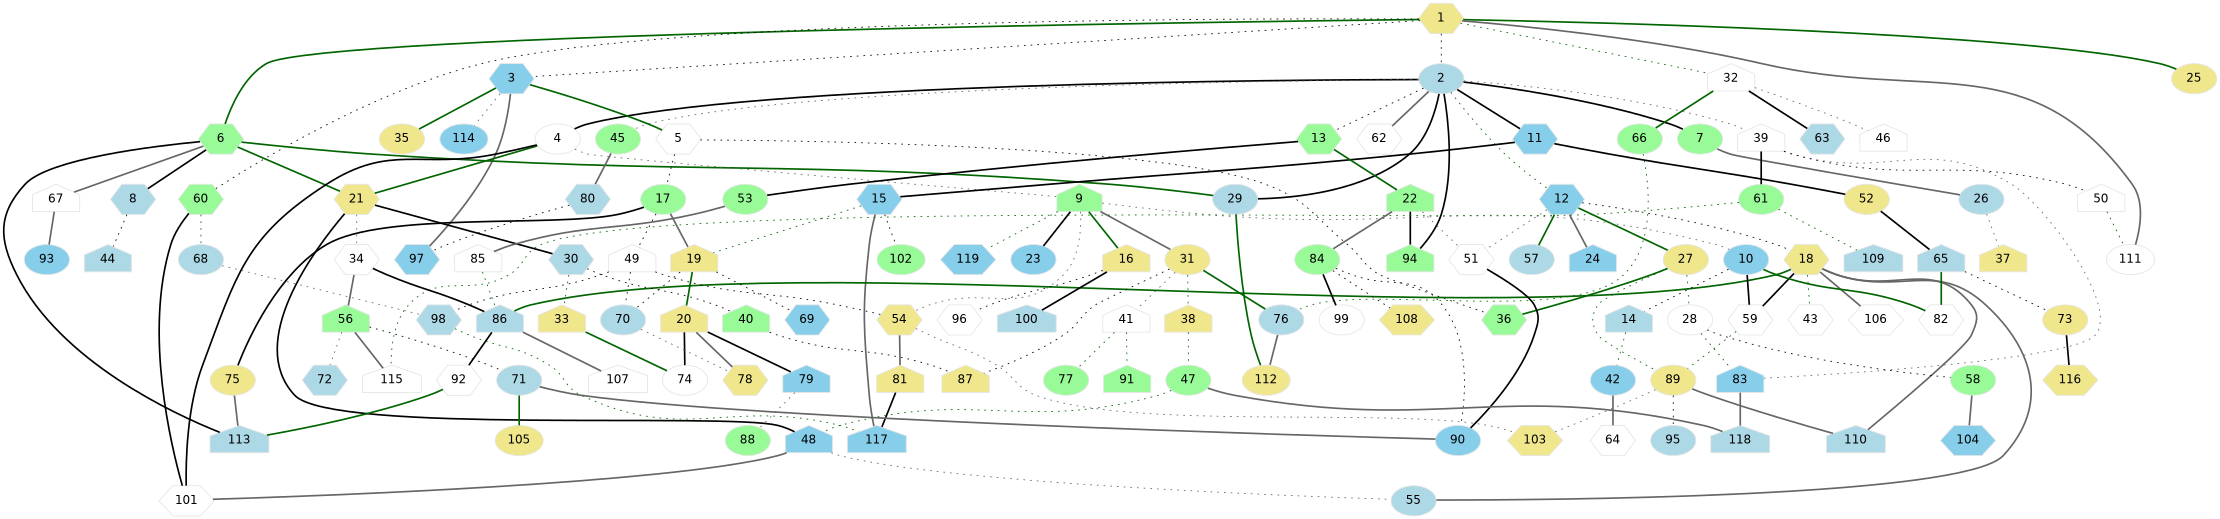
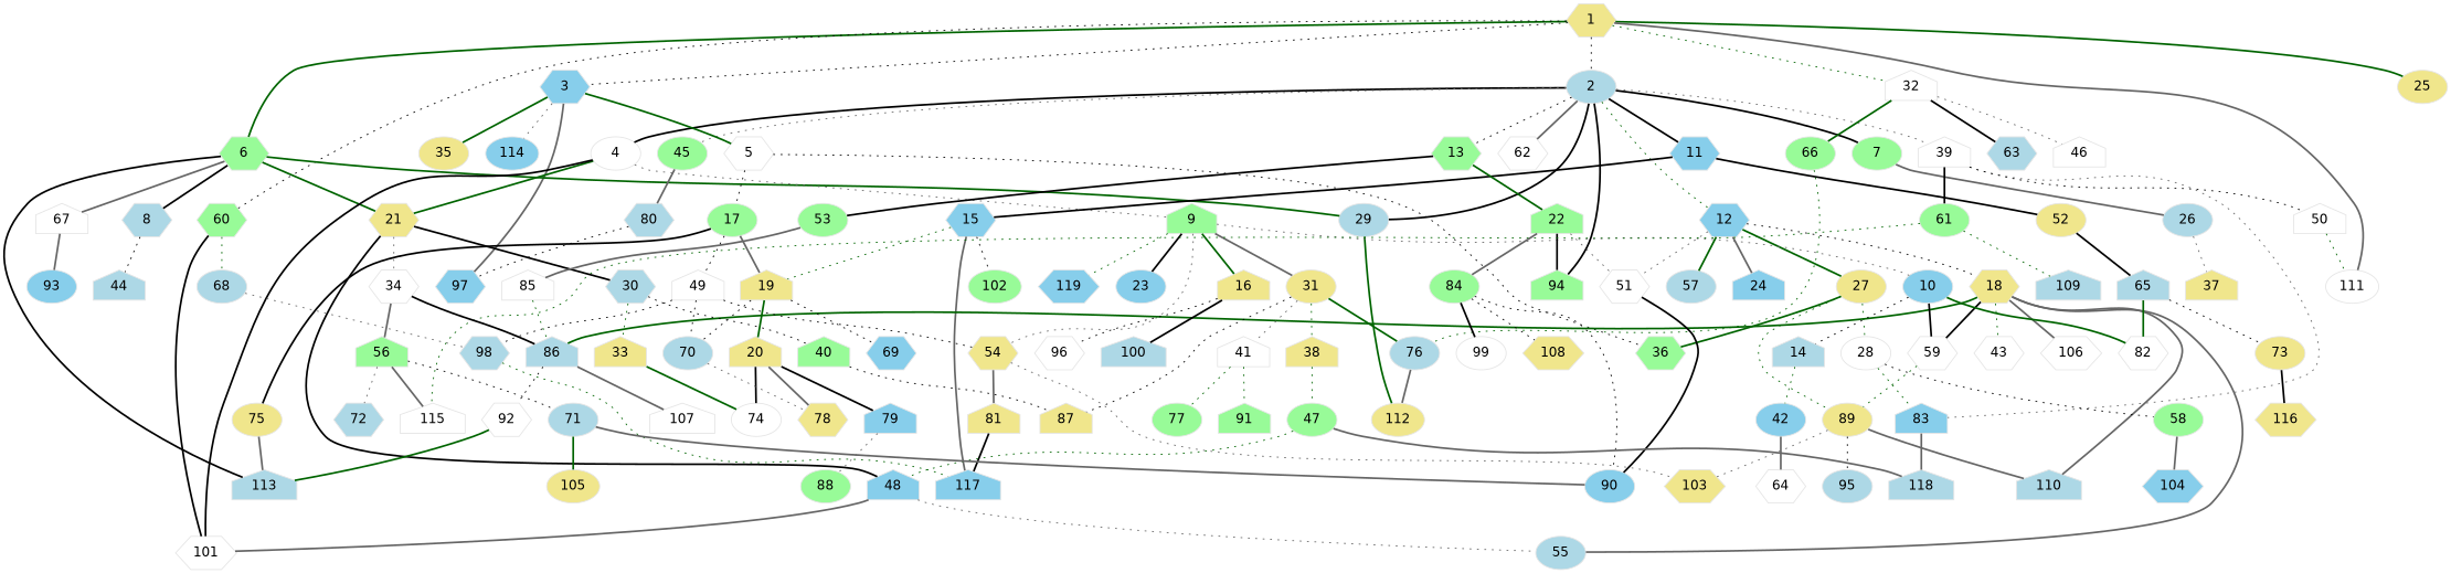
  graph {
    fontname="DejaVu Sans"
    node [color=gray90 fillcolor=white fontname="DejaVu Sans" shape=ellipse style=filled]
    edge [color=black fontname="DejaVu Sans" style=bold]
    1 [fillcolor=khaki shape=hexagon]
    2 [fillcolor=lightblue]
    3 [fillcolor=skyblue shape=hexagon]
    6 [fillcolor=palegreen shape=hexagon]
    25 [fillcolor=khaki]
    32 [shape=house]
    60 [fillcolor=palegreen shape=hexagon]
    111
    4
    7 [fillcolor=palegreen]
    11 [fillcolor=skyblue shape=hexagon]
    12 [fillcolor=skyblue shape=hexagon]
    13 [fillcolor=palegreen shape=hexagon]
    29 [fillcolor=lightblue]
    39 [shape=house]
    45 [fillcolor=palegreen]
    62 [shape=hexagon]
    94 [fillcolor=palegreen shape=house]
    5 [shape=hexagon]
    35 [fillcolor=khaki]
    97 [fillcolor=skyblue shape=hexagon]
    114 [fillcolor=skyblue]
    21 [fillcolor=khaki shape=hexagon]
    8 [fillcolor=lightblue shape=hexagon]
    67 [shape=house]
    113 [fillcolor=lightblue shape=house]
    46 [shape=house]
    63 [fillcolor=lightblue shape=hexagon]
    66 [fillcolor=palegreen]
    101 [shape=hexagon]
    68 [fillcolor=lightblue]
    9 [fillcolor=palegreen shape=house]
    26 [fillcolor=lightblue]
    15 [fillcolor=skyblue shape=hexagon]
    52 [fillcolor=khaki]
    18 [fillcolor=khaki shape=hexagon]
    24 [fillcolor=skyblue shape=house]
    27 [fillcolor=khaki]
    51 [shape=hexagon]
    57 [fillcolor=lightblue]
    22 [fillcolor=palegreen shape=house]
    53 [fillcolor=palegreen]
    112 [fillcolor=khaki]
    83 [fillcolor=skyblue shape=house]
    50 [shape=house]
    61 [fillcolor=palegreen]
    80 [fillcolor=lightblue shape=hexagon]
    17 [fillcolor=palegreen]
    36 [fillcolor=palegreen shape=hexagon]
    10 [fillcolor=skyblue]
    16 [fillcolor=khaki shape=house]
    23 [fillcolor=skyblue]
    31 [fillcolor=khaki]
    54 [fillcolor=khaki shape=hexagon]
    119 [fillcolor=skyblue shape=hexagon]
    30 [fillcolor=lightblue shape=hexagon]
    34 [shape=hexagon]
    48 [fillcolor=skyblue shape=house]
    19 [fillcolor=khaki shape=house]
    49 [shape=house]
    75 [fillcolor=khaki]
    44 [fillcolor=lightblue shape=house]
    93 [fillcolor=skyblue]
    37 [fillcolor=khaki shape=house]
    14 [fillcolor=lightblue shape=house]
    59 [shape=hexagon]
    82 [shape=hexagon]
    96 [shape=hexagon]
    100 [fillcolor=lightblue shape=house]
    38 [fillcolor=khaki shape=house]
    41 [shape=house]
    76 [fillcolor=lightblue]
    87 [fillcolor=khaki shape=house]
    81 [fillcolor=khaki shape=house]
    103 [fillcolor=khaki shape=hexagon]
    42 [fillcolor=skyblue]
    89 [fillcolor=khaki]
    102 [fillcolor=palegreen]
    117 [fillcolor=skyblue shape=house]
    65 [fillcolor=lightblue shape=house]
    43 [shape=hexagon]
    55 [fillcolor=lightblue]
    86 [fillcolor=lightblue shape=house]
    106 [shape=hexagon]
    110 [fillcolor=lightblue shape=house]
    28
    90 [fillcolor=skyblue]
    84 [fillcolor=palegreen]
    85 [shape=house]
    64 [shape=hexagon]
    20 [fillcolor=khaki shape=house]
    69 [fillcolor=skyblue shape=hexagon]
    70 [fillcolor=lightblue]
    98 [fillcolor=lightblue shape=hexagon]
    92 [shape=hexagon]
    107 [shape=house]
    74
    78 [fillcolor=khaki shape=hexagon]
    79 [fillcolor=skyblue shape=house]
    88 [fillcolor=palegreen]
    33 [fillcolor=khaki shape=house]
    40 [fillcolor=palegreen shape=house]
    56 [fillcolor=palegreen shape=house]
    99
    108 [fillcolor=khaki shape=hexagon]
    58 [fillcolor=palegreen]
    95 [fillcolor=lightblue]
    104 [fillcolor=skyblue shape=hexagon]
    118 [fillcolor=lightblue shape=house]
    47 [fillcolor=palegreen]
    77 [fillcolor=palegreen]
    91 [fillcolor=palegreen shape=house]
    71 [fillcolor=lightblue]
    72 [fillcolor=lightblue shape=hexagon]
    115 [shape=house]
    109 [fillcolor=lightblue shape=house]
    73 [fillcolor=khaki]
    105 [fillcolor=khaki]
    116 [fillcolor=khaki shape=hexagon]
    1 -- 2 [style=dotted]
    1 -- 3 [style=dotted]
    1 -- 6 [color=darkgreen]
    1 -- 25 [color=darkgreen]
    1 -- 32 [color=darkgreen style=dotted]
    1 -- 60 [style=dotted]
    1 -- 111 [color=gray40]
    2 -- 4
    2 -- 7
    2 -- 11
    2 -- 12 [color=darkgreen style=dotted]
    2 -- 13 [style=dotted]
    2 -- 29
    2 -- 39 [color=gray40 style=dotted]
    2 -- 45 [color=gray40 style=dotted]
    2 -- 62 [color=gray40]
    2 -- 94
    3 -- 5 [color=darkgreen]
    3 -- 35 [color=darkgreen]
    3 -- 97 [color=gray40]
    3 -- 114 [color=gray40 style=dotted]
    6 -- 29 [color=darkgreen]
    6 -- 21 [color=darkgreen]
    6 -- 8
    6 -- 67 [color=gray40]
    6 -- 113
    32 -- 46 [color=gray40 style=dotted]
    32 -- 63
    32 -- 66 [color=darkgreen]
    60 -- 101
    60 -- 68 [color=darkgreen style=dotted]
    4 -- 21 [color=darkgreen]
    4 -- 101
    4 -- 9 [color=gray40 style=dotted]
    7 -- 26 [color=gray40]
    11 -- 15
    11 -- 52
    12 -- 18 [style=dotted]
    12 -- 24 [color=gray40]
    12 -- 27 [color=darkgreen]
    12 -- 51 [color=gray40 style=dotted]
    12 -- 57 [color=darkgreen]
    13 -- 22 [color=darkgreen]
    13 -- 53
    29 -- 112 [color=darkgreen]
    39 -- 83 [color=gray40 style=dotted]
    39 -- 50 [style=dotted]
    39 -- 61
    45 -- 80 [color=gray40]
    5 -- 17 [style=dotted]
    5 -- 36 [style=dotted]
    21 -- 30
    21 -- 34 [color=gray40 style=dotted]
    21 -- 48
    8 -- 44 [style=dotted]
    67 -- 93 [color=gray40]
    66 -- 76 [color=darkgreen style=dotted]
    68 -- 98 [color=gray40 style=dotted]
    9 -- 10 [color=gray40 style=dotted]
    9 -- 16 [color=darkgreen]
    9 -- 23
    9 -- 31 [color=gray40]
    9 -- 54 [color=gray40 style=dotted]
    9 -- 119 [color=darkgreen style=dotted]
    26 -- 37 [color=gray40 style=dotted]
    15 -- 19 [color=darkgreen style=dotted]
    15 -- 102 [style=dotted]
    15 -- 117 [color=gray40]
    52 -- 65
    18 -- 59
    18 -- 43 [color=darkgreen style=dotted]
    18 -- 55 [color=gray40]
    18 -- 86 [color=darkgreen]
    18 -- 106 [color=gray40]
    18 -- 110 [color=gray40]
    27 -- 36 [color=darkgreen]
    27 -- 89 [color=darkgreen style=dotted]
    27 -- 28 [color=darkgreen style=dotted]
    51 -- 90
    22 -- 94
    22 -- 51 [color=gray40 style=dotted]
    22 -- 84 [color=gray40]
    53 -- 85 [color=gray40]
    83 -- 118 [color=gray40]
    50 -- 111 [color=darkgreen style=dotted]
    61 -- 115 [color=darkgreen style=dotted]
    61 -- 109 [color=darkgreen style=dotted]
    80 -- 97 [style=dotted]
    17 -- 19 [color=gray40]
    17 -- 49 [style=dotted]
    17 -- 75
    10 -- 14 [style=dotted]
    10 -- 59
    10 -- 82 [color=darkgreen]
    16 -- 96 [style=dotted]
    16 -- 100
    31 -- 38 [color=darkgreen style=dotted]
    31 -- 41 [color=gray40 style=dotted]
    31 -- 76 [color=darkgreen]
    31 -- 87 [style=dotted]
    54 -- 81 [color=gray40]
    54 -- 103 [color=gray40 style=dotted]
    30 -- 33 [color=darkgreen style=dotted]
    30 -- 40 [style=dotted]
    34 -- 86
    34 -- 56 [color=gray40]
    48 -- 101 [color=gray40]
    48 -- 55 [color=gray40 style=dotted]
    19 -- 20 [color=darkgreen]
    19 -- 69 [style=dotted]
    19 -- 70 [style=dotted]
    49 -- 54 [style=dotted]
    49 -- 70 [style=dotted]
    49 -- 98 [style=dotted]
    75 -- 113 [color=gray40]
    14 -- 42 [color=darkgreen style=dotted]
    59 -- 89 [color=darkgreen style=dotted]
    38 -- 47 [color=darkgreen style=dotted]
    41 -- 77 [color=darkgreen style=dotted]
    41 -- 91 [color=darkgreen style=dotted]
    76 -- 112 [color=gray40]
    81 -- 117
    42 -- 64 [color=gray40]
    89 -- 103 [color=gray40 style=dotted]
    89 -- 110 [color=gray40]
    89 -- 95 [style=dotted]
    65 -- 82 [color=darkgreen]
    65 -- 73 [style=dotted]
-   86 -- 92
+   86 -- 92 [style=dotted]
    86 -- 107 [color=gray40]
    28 -- 83 [color=darkgreen style=dotted]
    28 -- 58 [style=dotted]
    84 -- 90 [style=dotted]
    84 -- 99
    84 -- 108 [style=dotted]
    85 -- 86 [color=darkgreen style=dotted]
    20 -- 74
    20 -- 78 [color=gray40]
    20 -- 79
    70 -- 78 [color=gray40 style=dotted]
    98 -- 117 [color=darkgreen style=dotted]
    92 -- 113 [color=darkgreen]
    79 -- 88 [color=gray40 style=dotted]
    33 -- 74 [color=darkgreen]
    40 -- 87 [style=dotted]
    56 -- 71 [style=dotted]
    56 -- 72 [color=gray40 style=dotted]
    56 -- 115 [color=gray40]
    58 -- 104 [color=gray40]
    47 -- 48 [color=darkgreen style=dotted]
    47 -- 118 [color=gray40]
    71 -- 90 [color=gray40]
    71 -- 105 [color=darkgreen]
    73 -- 116
  }
